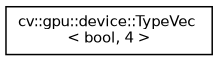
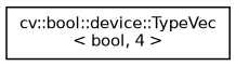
  digraph {
    rankdir=LR
-   n1 [color=black fillcolor=white fontname=Helvetica fontsize=10 height=0.2 label="cv::gpu::device::TypeVec\l\< bool, 4 \>" shape=record style=filled width=0.4]
+   n1 [color=black fillcolor=white fontname=Helvetica fontsize=10 height=0.2 label="cv::bool::device::TypeVec\l\< bool, 4 \>" shape=record style=filled width=0.4]
  }
